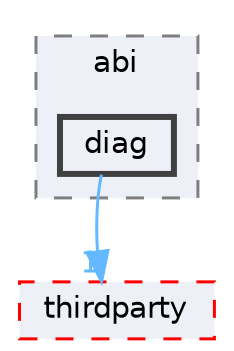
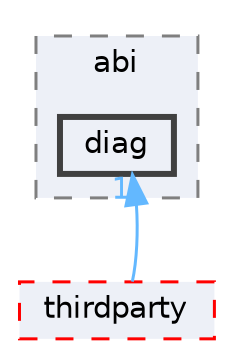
  digraph {
    compound=true
    node [fillcolor="#edf0f7" fontname=Helvetica fontsize=10 shape=box]
    n1 [color=grey25 height=0.2 label=diag style="filled,bold" width=0.4]
    n2 [color=red height=0.2 label=thirdparty style="filled,dashed" width=0.4]
    subgraph cluster_1 {
      bgcolor="#edf0f7"
      fontname=Helvetica
      fontsize=10
      label=abi
      pencolor=grey50
      style="filled,dashed"
      n1
    }
-   n1 -> n2 [color=steelblue1 fontcolor=steelblue1 fontname=Helvetica fontsize=10 headlabel=1 labeldistance=1.5 labelfontname=Helvetica labelfontsize=10]
+   n2 -> n1 [color=steelblue1 fontcolor=steelblue1 fontname=Helvetica fontsize=10 headlabel=1 labeldistance=1.5 labelfontname=Helvetica labelfontsize=10]
  }
